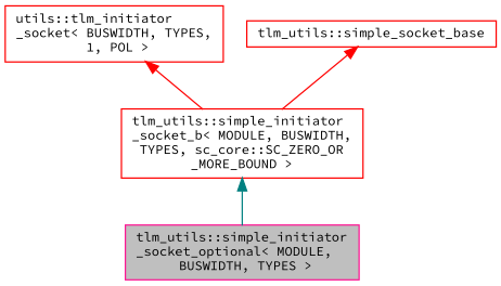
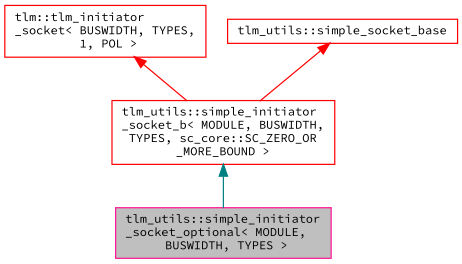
  digraph {
    rankdir=TB
    fontname="Source Code Pro"
    node [color=red fillcolor=white fontname="Source Code Pro" fontsize=10 shape=record style=filled]
    edge [color=red dir=back fontname="Source Code Pro" fontsize=10 labelfontname=FreeSans labelfontsize=10 style=solid]
    n1 [color=deeppink fillcolor=grey75 fontcolor=black height=0.2 label="tlm_utils::simple_initiator\l_socket_optional\< MODULE,\l BUSWIDTH, TYPES \>" width=0.4]
    n2 [height=0.2 label="tlm_utils::simple_initiator\l_socket_b\< MODULE, BUSWIDTH,\l TYPES, sc_core::SC_ZERO_OR\l_MORE_BOUND \>" width=0.4]
-   n3 [height=0.2 label="utils::tlm_initiator\l_socket\< BUSWIDTH, TYPES,\l 1, POL \>" width=0.4]
+   n3 [height=0.2 label="tlm::tlm_initiator\l_socket\< BUSWIDTH, TYPES,\l 1, POL \>" width=0.4]
    n4 [height=0.2 label="tlm_utils::simple_socket_base" width=0.4]
    n2 -> n1 [color=teal]
    n3 -> n2
    n4 -> n2
  }
